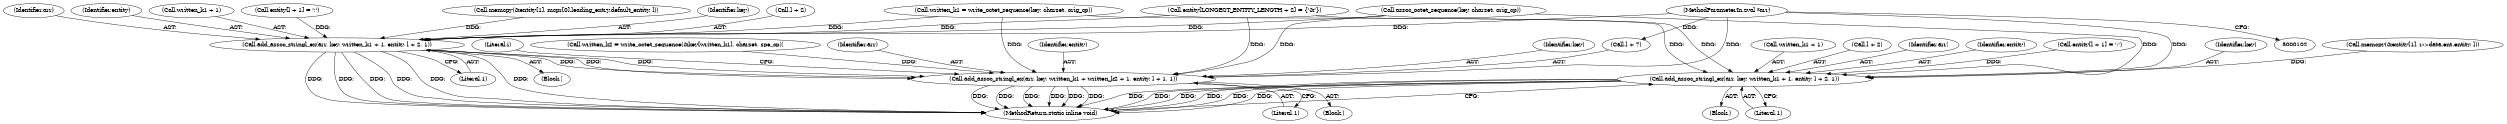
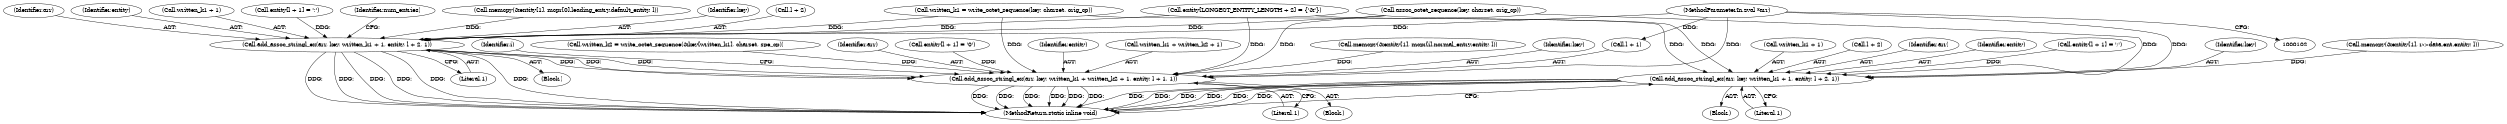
  digraph {
    n1 [label="(MethodParameterIn,zval *arr)"]
    n2 [label="(Call,add_assoc_stringl_ex(arr, key, written_k1 + 1, entity, l + 2, 1))"]
    n3 [label="(Call,add_assoc_stringl_ex(arr, key, written_k1 + 1, entity, l + 2, 1))"]
    n4 [label="(Call,add_assoc_stringl_ex(arr, key, written_k1 + written_k2 + 1, entity, l + 1, 1))"]
-   1000102 [label=5000102]
-   n6 [label="(Call,l + 7)"]
+   1000102
+   n6 [label="(Call,l + 1)"]
    n7 [label="(MethodReturn,static inline void)"]
    n8 [label="(Block,)"]
    n9 [label="(Literal,1)"]
    n10 [label="(Block,)"]
    n11 [label="(Literal,1)"]
    n12 [label="(Block,)"]
    n13 [label="(Literal,1)"]
    n14 [label="(Identifier,key)"]
    n15 [label="(Identifier,key)"]
    n16 [label="(Call,memcpy(&entity[1], r->data.ent.entity, l))"]
    n17 [label="(Call,written_k1 = write_octet_sequence(key, charset, orig_cp))"]
+   n18 [label="(Call,memcpy(&entity[1], mcpr[i].normal_entry.entity, l))"]
    n19 [label="(Call,written_k1 + 1)"]
    n20 [label="(Identifier,key)"]
    n21 [label="(Call,written_k1 + 1)"]
    n22 [label="(Call,entity[l + 1] = ';')"]
-   n23 [label="(Literal,i)"]
+   n23 [label="(Identifier,i)"]
    n24 [label="(Call,l + 2)"]
    n25 [label="(Call,l + 2)"]
    n26 [label="(Call,written_k2 = write_octet_sequence(&key[written_k1], charset, spe_cp))"]
    n27 [label="(Identifier,arr)"]
+   n28 [label="(Call,entity[l + 1] = '\0')"]
    n29 [label="(Identifier,arr)"]
    n30 [label="(Identifier,entity)"]
    n31 [label="(Call,entity[LONGEST_ENTITY_LENGTH + 2] = {'&'})"]
    n32 [label="(Call,entity[l + 1] = ';')"]
    n33 [label="(Identifier,entity)"]
    n34 [label="(Identifier,arr)"]
+   n35 [label="(Call,written_k1 + written_k2 + 1)"]
    n36 [label="(Identifier,entity)"]
    n37 [label="(Call,assoc_octet_sequence(key, charset, orig_cp))"]
+   n38 [label="(Identifier,num_entries)"]
    n39 [label="(Call,memcpy(&entity[1], mcpr[0].leading_entry.default_entity, l))"]
    n1 -> n2 [label="DDG: "]
    n1 -> n3 [label="DDG: "]
    n1 -> n4 [label="DDG: "]
    n1 -> 1000102 [label="CFG: "]
    n1 -> n6 [label="DDG: "]
    n2 -> n7 [label="DDG: "]
    n2 -> n7 [label="DDG: "]
    n2 -> n7 [label="DDG: "]
    n2 -> n7 [label="DDG: "]
    n2 -> n7 [label="DDG: "]
    n2 -> n7 [label="DDG: "]
    n2 -> n8 [label="AST: "]
    n2 -> n9 [label="CFG: "]
    n3 -> n4 [label="DDG: "]
    n3 -> n4 [label="DDG: "]
    n3 -> n4 [label="DDG: "]
    n3 -> n7 [label="DDG: "]
    n3 -> n7 [label="DDG: "]
    n3 -> n7 [label="DDG: "]
    n3 -> n7 [label="DDG: "]
    n3 -> n7 [label="DDG: "]
    n3 -> n7 [label="DDG: "]
    n3 -> n10 [label="AST: "]
    n3 -> n11 [label="CFG: "]
    n4 -> n7 [label="DDG: "]
    n4 -> n7 [label="DDG: "]
    n4 -> n7 [label="DDG: "]
    n4 -> n7 [label="DDG: "]
    n4 -> n7 [label="DDG: "]
    n4 -> n7 [label="DDG: "]
    n4 -> n12 [label="AST: "]
    n4 -> n13 [label="CFG: "]
    n6 -> n4 [label="AST: "]
    n7 -> n2 [label="CFG: "]
    n9 -> n2 [label="AST: "]
    n11 -> n3 [label="AST: "]
    n13 -> n4 [label="AST: "]
    n14 -> n2 [label="AST: "]
    n15 -> n3 [label="AST: "]
    n16 -> n2 [label="DDG: "]
    n17 -> n2 [label="DDG: "]
    n17 -> n3 [label="DDG: "]
    n17 -> n4 [label="DDG: "]
+   n18 -> n4 [label="DDG: "]
    n19 -> n3 [label="AST: "]
    n20 -> n4 [label="AST: "]
    n21 -> n2 [label="AST: "]
    n22 -> n3 [label="DDG: "]
    n23 -> n4 [label="CFG: "]
    n24 -> n3 [label="AST: "]
    n25 -> n2 [label="AST: "]
    n26 -> n4 [label="DDG: "]
    n27 -> n4 [label="AST: "]
+   n28 -> n4 [label="DDG: "]
    n29 -> n2 [label="AST: "]
    n30 -> n2 [label="AST: "]
    n31 -> n2 [label="DDG: "]
    n31 -> n3 [label="DDG: "]
    n31 -> n4 [label="DDG: "]
    n32 -> n2 [label="DDG: "]
    n33 -> n4 [label="AST: "]
    n34 -> n3 [label="AST: "]
+   n35 -> n4 [label="AST: "]
    n36 -> n3 [label="AST: "]
    n37 -> n2 [label="DDG: "]
    n37 -> n3 [label="DDG: "]
    n37 -> n4 [label="DDG: "]
+   n38 -> n3 [label="CFG: "]
    n39 -> n3 [label="DDG: "]
  }
